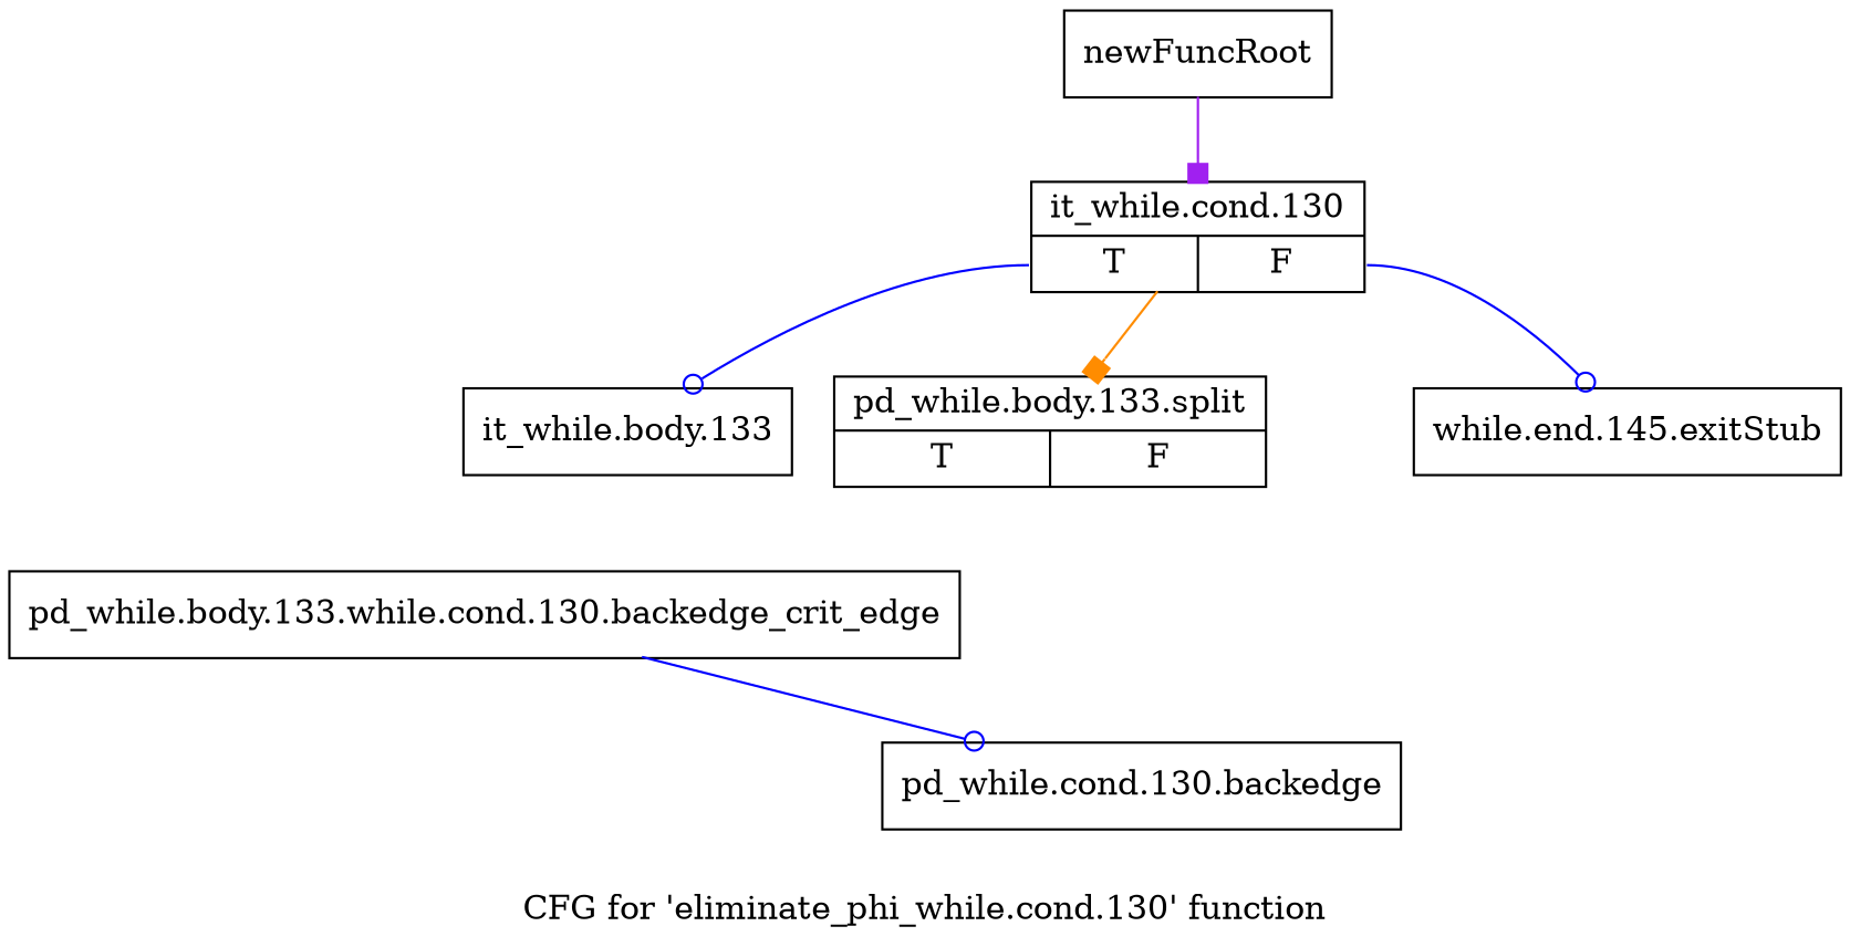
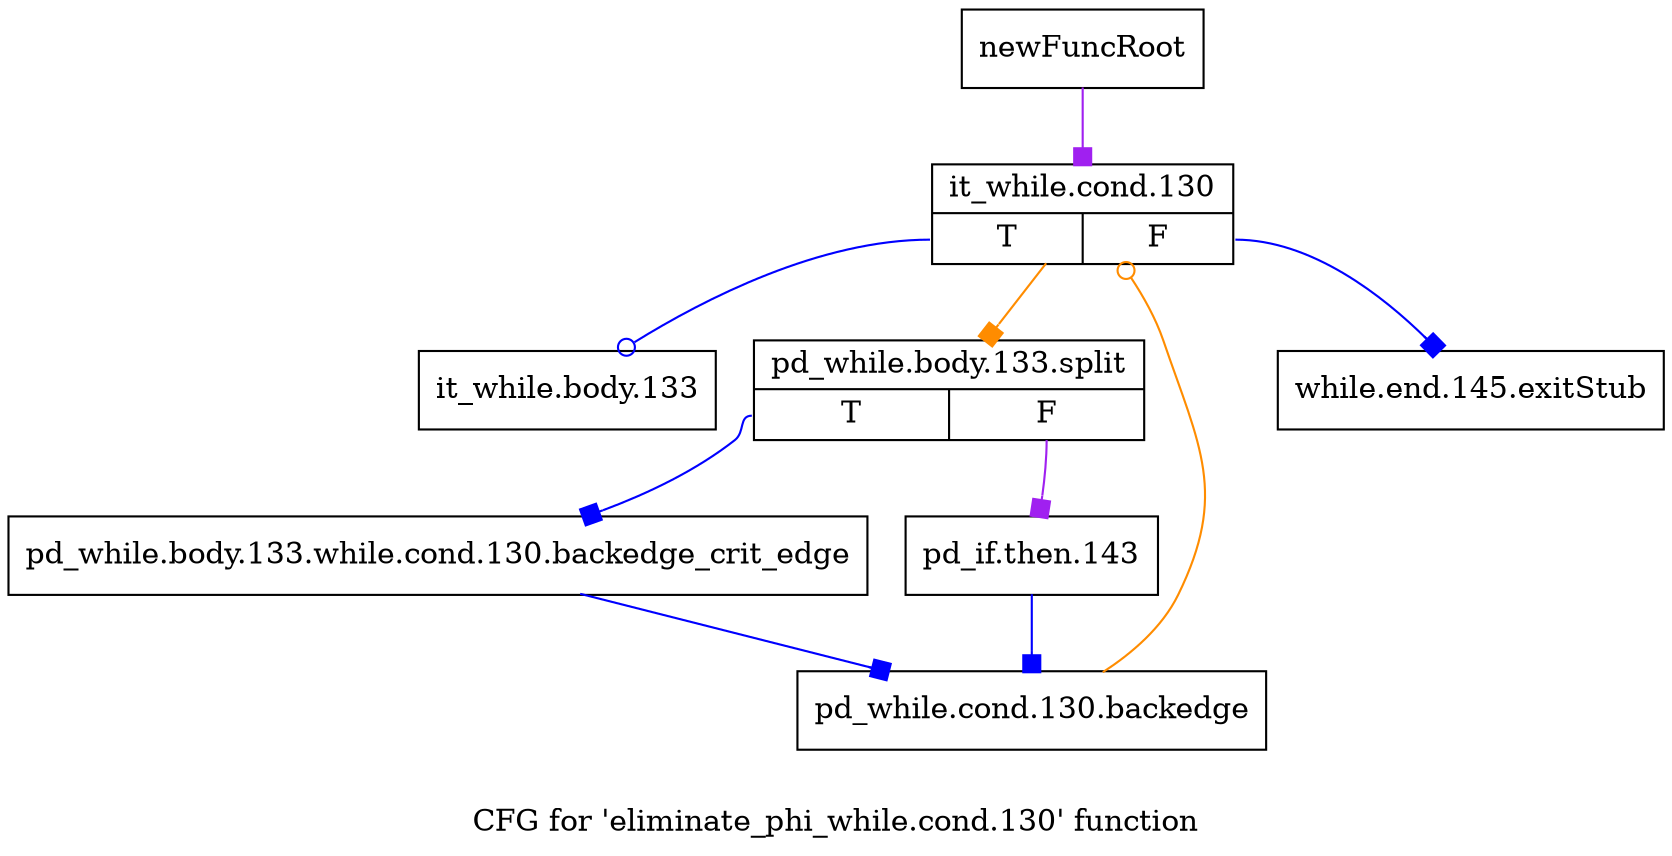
  digraph {
    label="CFG for 'eliminate_phi_while.cond.130' function"
    node [shape=record]
    edge [arrowhead=box color=blue]
    n1 [label="{newFuncRoot}"]
    n2 [label="{it_while.cond.130|{<s0>T|<s1>F}}"]
    n3 [label="{while.end.145.exitStub}"]
    n4 [label="{it_while.body.133}"]
    n5 [label="{pd_while.body.133.split|{<s0>T|<s1>F}}"]
    n6 [label="{pd_while.body.133.while.cond.130.backedge_crit_edge}"]
+   n7 [label="{pd_if.then.143}"]
    n8 [label="{pd_while.cond.130.backedge}"]
    n1 -> n2 [color=purple]
-   n2 -> n3 [arrowhead=odot tailport=s1]
+   n2 -> n3 [tailport=s1]
    n2 -> n4 [arrowhead=odot tailport=s0]
    n2 -> n5 [color=darkorange]
-   n6 -> n8 [arrowhead=odot]
+   n5 -> n6 [tailport=s0]
+   n5 -> n7 [color=purple tailport=s1]
+   n6 -> n8
+   n7 -> n8
+   n8 -> n2 [arrowhead=odot color=darkorange]
  }
